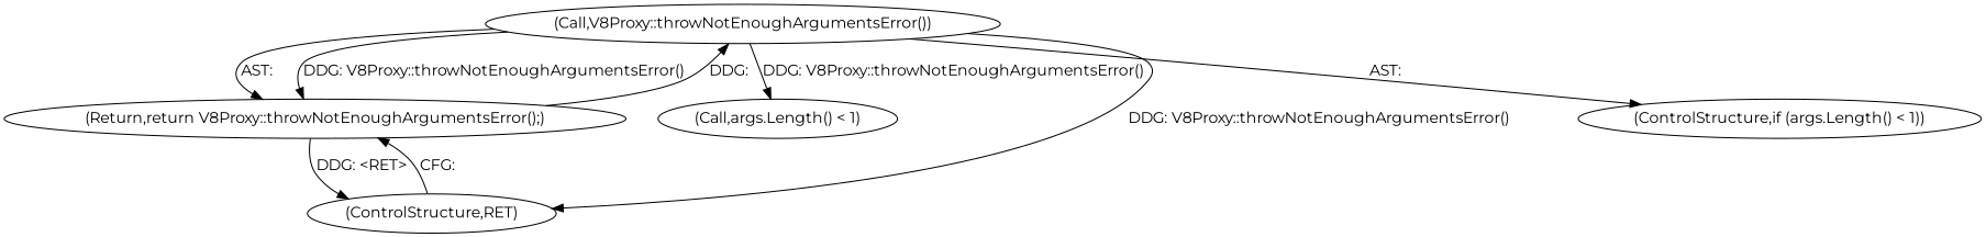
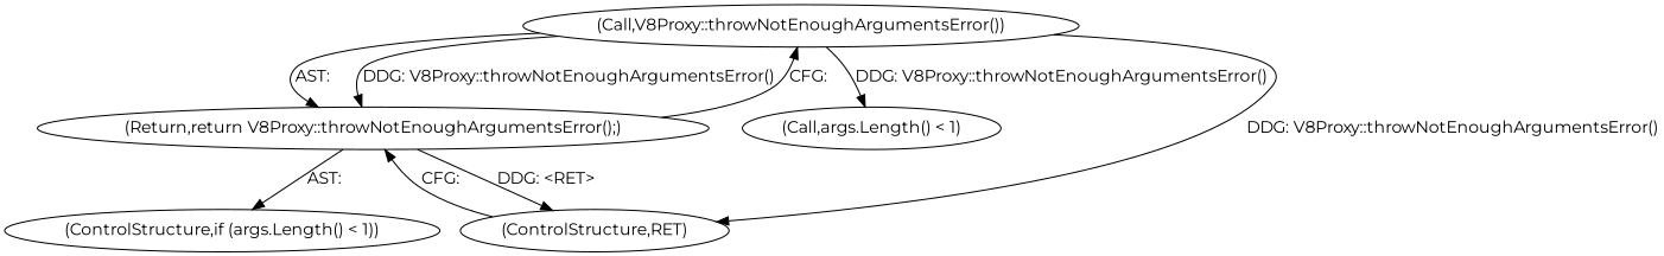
  digraph {
    fontname=Montserrat
    node [fontname=Montserrat]
    edge [fontname=Montserrat]
    n1 [label="(Call,V8Proxy::throwNotEnoughArgumentsError())"]
    n2 [label="(Return,return V8Proxy::throwNotEnoughArgumentsError();)"]
    n3 [label="(Call,args.Length() < 1)"]
    n4 [label="(ControlStructure,RET)"]
    n5 [label="(ControlStructure,if (args.Length() < 1))"]
    n1 -> n2 [label="AST: "]
    n1 -> n2 [label="DDG: V8Proxy::throwNotEnoughArgumentsError()"]
    n1 -> n3 [label="DDG: V8Proxy::throwNotEnoughArgumentsError()"]
    n1 -> n4 [label="DDG: V8Proxy::throwNotEnoughArgumentsError()"]
-   n2 -> n1 [label="DDG: "]
+   n2 -> n1 [label="CFG: "]
    n2 -> n4 [label="DDG: <RET>"]
-   n1 -> n5 [label="AST: "]
+   n2 -> n5 [label="AST: "]
    n4 -> n2 [label="CFG: "]
  }
